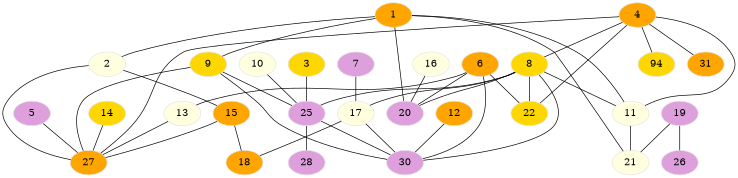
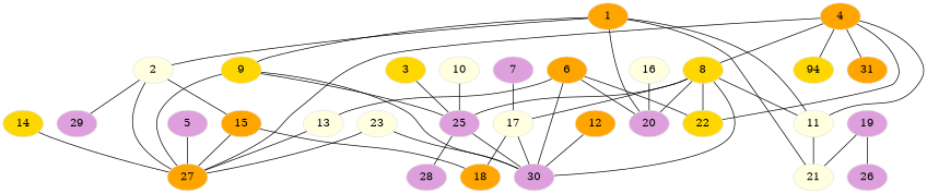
  graph {
    node [color=gray90 fillcolor=plum style=filled]
    edge [weight=1.0]
    1 [fillcolor=orange]
    2 [fillcolor=lightyellow]
    9 [fillcolor=gold]
    11 [fillcolor=lightyellow]
    20
    21 [fillcolor=lightyellow]
    15 [fillcolor=orange]
    27 [fillcolor=orange]
+   29
    25
    30
    18 [fillcolor=orange]
    3 [fillcolor=gold]
    28
    4 [fillcolor=orange]
    8 [fillcolor=gold]
    22 [fillcolor=gold]
    n18 [fillcolor=gold label=94]
    31 [fillcolor=orange]
    17 [fillcolor=lightyellow]
    5
    6 [fillcolor=orange]
    13 [fillcolor=lightyellow]
    7
    10 [fillcolor=lightyellow]
    12 [fillcolor=orange]
    14 [fillcolor=gold]
    16 [fillcolor=lightyellow]
    19
    26
+   23 [fillcolor=lightyellow]
    1 -- 2
    1 -- 9
    1 -- 11
    1 -- 20
    1 -- 21
    2 -- 15
    2 -- 27
+   2 -- 29
    9 -- 27 [weight=2.0]
    9 -- 25
    9 -- 30
    11 -- 21
    15 -- 27
    15 -- 18
    25 -- 30
    25 -- 28
    3 -- 25
    4 -- 11
    4 -- 27
    4 -- 8
    4 -- 22
    4 -- n18
    4 -- 31
    8 -- 11
    8 -- 20
    8 -- 25
    8 -- 30
    8 -- 22
    8 -- 17
    17 -- 30
    17 -- 18
    5 -- 27
    6 -- 20
    6 -- 30
    6 -- 22
    6 -- 13
    13 -- 27
    7 -- 17
    10 -- 25
    12 -- 30
    14 -- 27
    16 -- 20
    19 -- 21
    19 -- 26
+   23 -- 27
+   23 -- 30
  }
